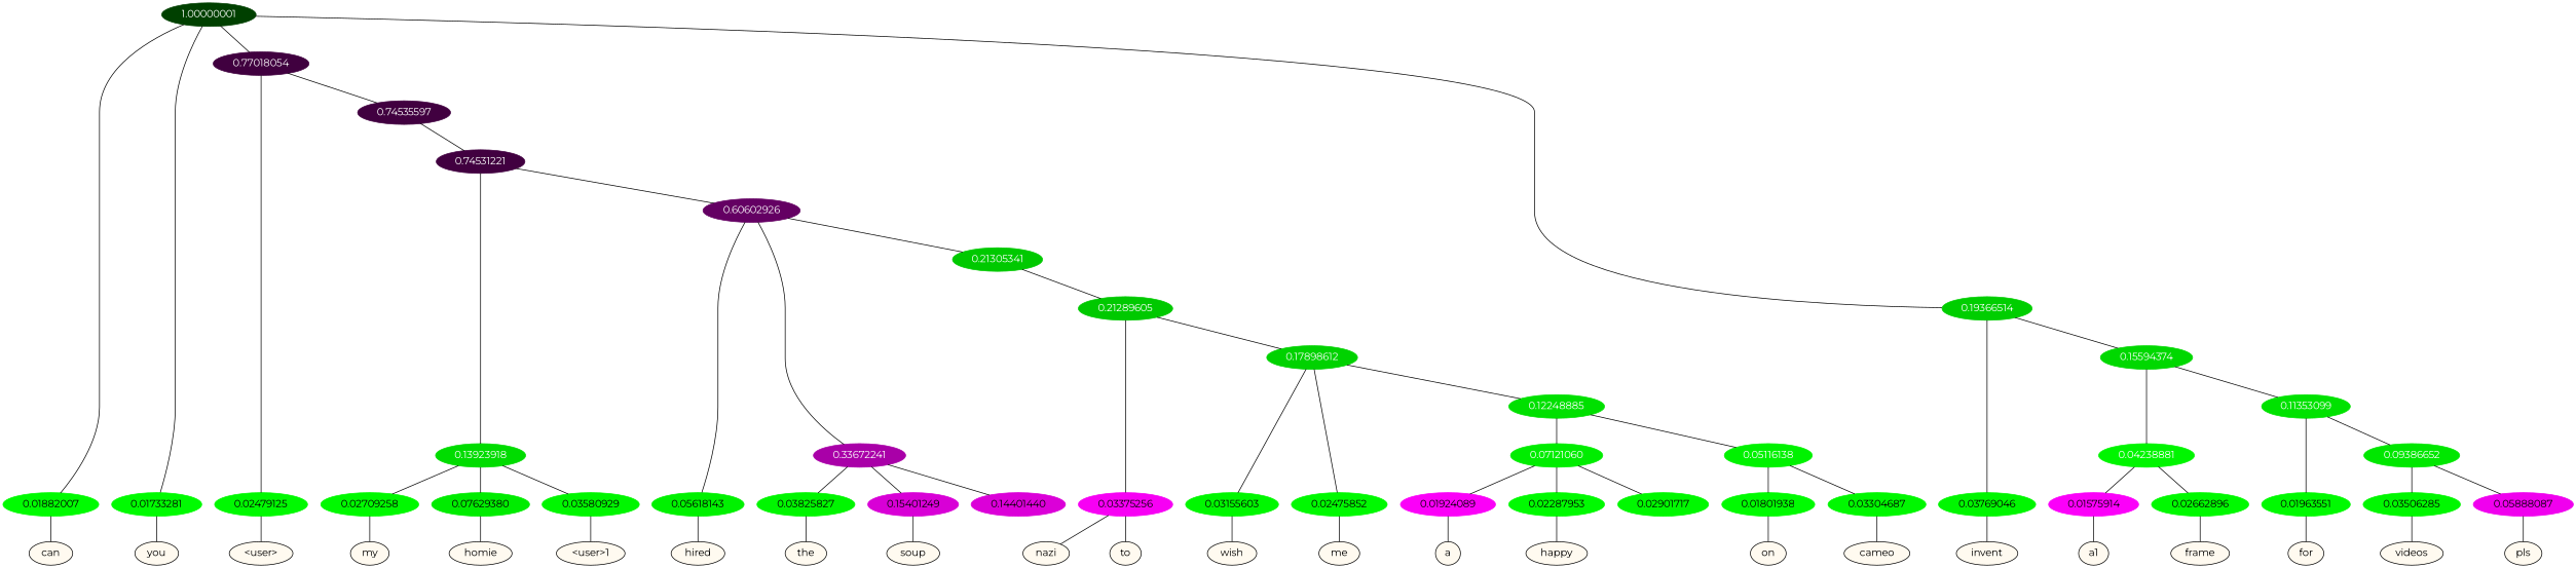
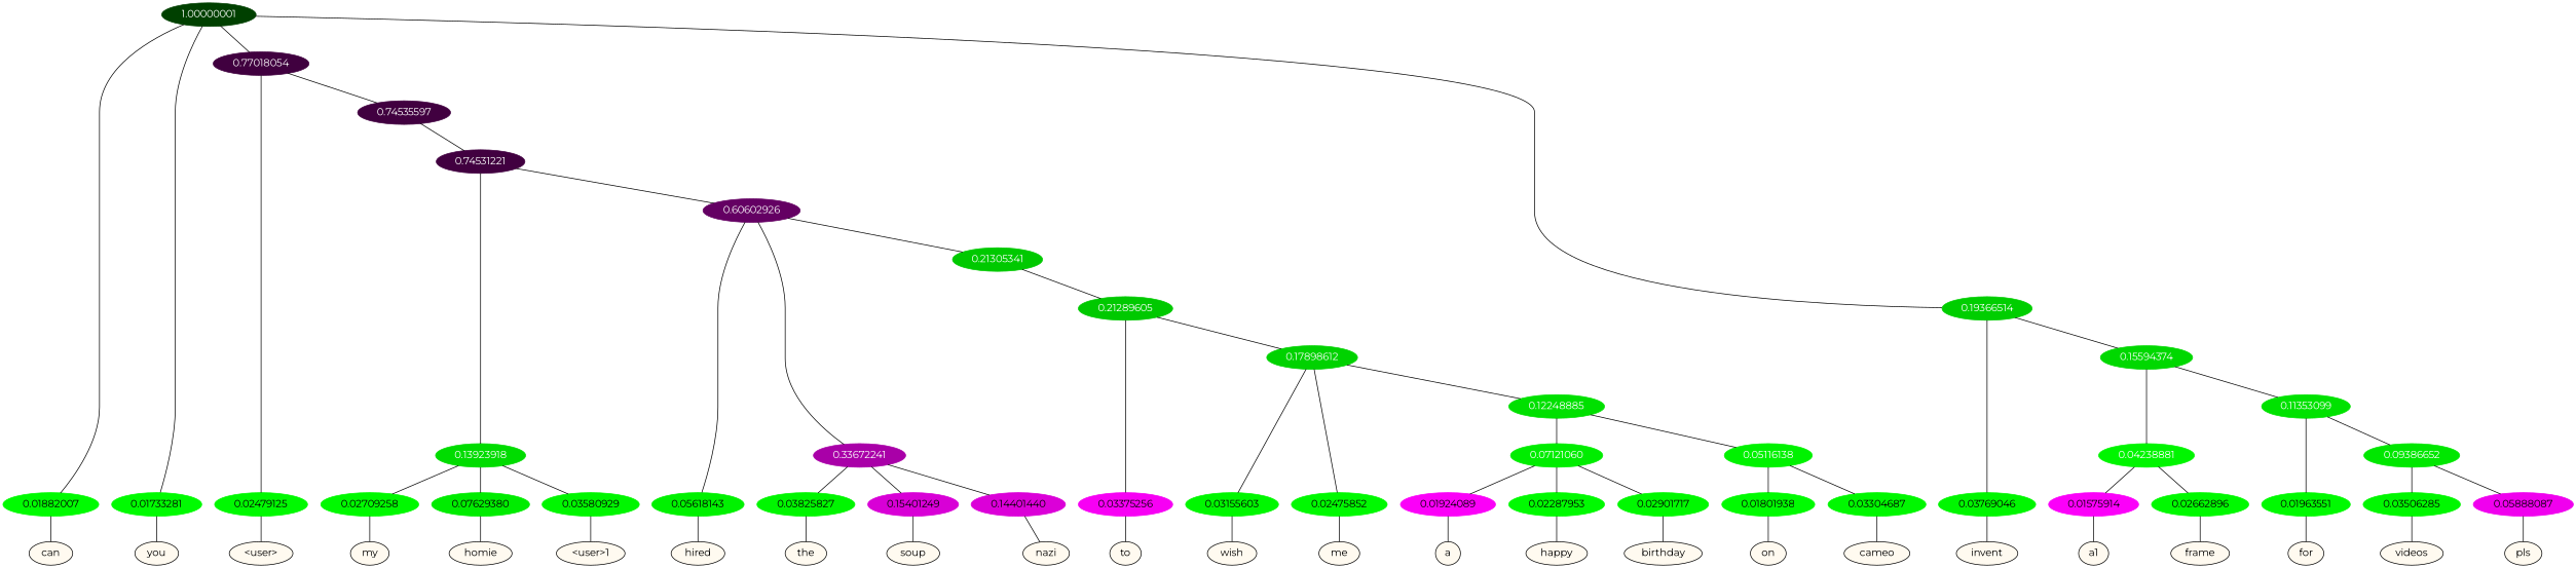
  graph {
    fontname=Montserrat
    node [color=black fontname=Montserrat format=png nodesep=0.001 ordering=out overlap_scaling=0.01 ranksep=0.001 style=filled]
    edge [fontname=Montserrat]
    n1 [fillcolor=floralwhite height=0.15 label="\<user\>" style="filled,solid" width=0.15]
    n2 [fillcolor=floralwhite height=0.15 label=my style="filled,solid" width=0.15]
    n3 [fillcolor=floralwhite height=0.15 label=homie style="filled,solid" width=0.15]
    n4 [fillcolor=floralwhite height=0.15 label="\<user\>1" style="filled,solid" width=0.15]
    n5 [fillcolor=floralwhite height=0.15 label=hired style="filled,solid" width=0.15]
    n6 [fillcolor=floralwhite height=0.15 label=the style="filled,solid" width=0.15]
    n7 [fillcolor=floralwhite height=0.15 label=soup style="filled,solid" width=0.15]
    n8 [fillcolor=floralwhite height=0.15 label=nazi style="filled,solid" width=0.15]
    n9 [fillcolor=floralwhite height=0.15 label=to style="filled,solid" width=0.15]
    n10 [fillcolor=floralwhite height=0.15 label=wish style="filled,solid" width=0.15]
    n11 [fillcolor=floralwhite height=0.15 label=me style="filled,solid" width=0.15]
    n12 [fillcolor=floralwhite height=0.15 label=a style="filled,solid" width=0.15]
    n13 [fillcolor=floralwhite height=0.15 label=happy style="filled,solid" width=0.15]
+   n14 [fillcolor=floralwhite height=0.15 label=birthday style="filled,solid" width=0.15]
    n15 [fillcolor=floralwhite height=0.15 label=on style="filled,solid" width=0.15]
    n16 [fillcolor=floralwhite height=0.15 label=cameo style="filled,solid" width=0.15]
    n17 [fillcolor=floralwhite height=0.15 label=can style="filled,solid" width=0.15]
    n18 [fillcolor=floralwhite height=0.15 label=you style="filled,solid" width=0.15]
    n19 [fillcolor=floralwhite height=0.15 label=invent style="filled,solid" width=0.15]
    n20 [fillcolor=floralwhite height=0.15 label=a1 style="filled,solid" width=0.15]
    n21 [fillcolor=floralwhite height=0.15 label=frame style="filled,solid" width=0.15]
    n22 [fillcolor=floralwhite height=0.15 label=for style="filled,solid" width=0.15]
    n23 [fillcolor=floralwhite height=0.15 label=videos style="filled,solid" width=0.15]
    n24 [fillcolor=floralwhite height=0.15 label=pls style="filled,solid" width=0.15]
    n25 [color="0.334 1.000 0.975" fontcolor=black height=0.15 label=0.02479125 width=0.15]
    n26 [color="0.334 1.000 0.973" fontcolor=black height=0.15 label=0.02709258 width=0.15]
    n27 [color="0.334 1.000 0.924" fontcolor=black height=0.15 label=0.07629380 width=0.15]
    n28 [color="0.334 1.000 0.964" fontcolor=black height=0.15 label=0.03580929 width=0.15]
    n29 [color="0.334 1.000 0.944" fontcolor=black height=0.15 label=0.05618143 width=0.15]
    n30 [color="0.334 1.000 0.962" fontcolor=black height=0.15 label=0.03825827 width=0.15]
    n31 [color="0.835 1.000 0.846" fontcolor=black height=0.15 label=0.15401249 width=0.15]
    n32 [color="0.835 1.000 0.856" fontcolor=black height=0.15 label=0.14401440 width=0.15]
    n33 [color="0.835 1.000 0.966" fontcolor=black height=0.15 label=0.03375256 width=0.15]
    n34 [color="0.334 1.000 0.968" fontcolor=black height=0.15 label=0.03155603 width=0.15]
    n35 [color="0.334 1.000 0.975" fontcolor=black height=0.15 label=0.02475852 width=0.15]
    n36 [color="0.835 1.000 0.981" fontcolor=black height=0.15 label=0.01924089 width=0.15]
    n37 [color="0.334 1.000 0.977" fontcolor=black height=0.15 label=0.02287953 width=0.15]
    n38 [color="0.334 1.000 0.971" fontcolor=black height=0.15 label=0.02901717 width=0.15]
    n39 [color="0.334 1.000 0.982" fontcolor=black height=0.15 label=0.01801938 width=0.15]
    n40 [color="0.334 1.000 0.967" fontcolor=black height=0.15 label=0.03304687 width=0.15]
    n41 [color="0.334 1.000 0.981" fontcolor=black height=0.15 label=0.01882007 width=0.15]
    n42 [color="0.334 1.000 0.983" fontcolor=black height=0.15 label=0.01733281 width=0.15]
    n43 [color="0.334 1.000 0.962" fontcolor=black height=0.15 label=0.03769046 width=0.15]
    n44 [color="0.835 1.000 0.984" fontcolor=black height=0.15 label=0.01575914 width=0.15]
    n45 [color="0.334 1.000 0.973" fontcolor=black height=0.15 label=0.02662896 width=0.15]
    n46 [color="0.334 1.000 0.980" fontcolor=black height=0.15 label=0.01963551 width=0.15]
    n47 [color="0.334 1.000 0.965" fontcolor=black height=0.15 label=0.03506285 width=0.15]
    n48 [color="0.835 1.000 0.941" fontcolor=black height=0.15 label=0.05888087 width=0.15]
    n49 [color="0.334 1.000 0.250" fontcolor=grey99 height=0.15 label=1.00000001 width=0.15]
    n50 [color="0.835 1.000 0.250" fontcolor=grey99 height=0.15 label=0.77018054 width=0.15]
    n51 [color="0.334 1.000 0.806" fontcolor=grey99 height=0.15 label=0.19366514 width=0.15]
    n52 [color="0.835 1.000 0.255" fontcolor=grey99 height=0.15 label=0.74535597 width=0.15]
    n53 [color="0.334 1.000 0.844" fontcolor=grey99 height=0.15 label=0.15594374 width=0.15]
    n54 [color="0.835 1.000 0.255" fontcolor=grey99 height=0.15 label=0.74531221 width=0.15]
    n55 [color="0.334 1.000 0.958" fontcolor=grey99 height=0.15 label=0.04238881 width=0.15]
    n56 [color="0.334 1.000 0.886" fontcolor=grey99 height=0.15 label=0.11353099 width=0.15]
    n57 [color="0.334 1.000 0.861" fontcolor=grey99 height=0.15 label=0.13923918 width=0.15]
    n58 [color="0.835 1.000 0.394" fontcolor=grey99 height=0.15 label=0.60602926 width=0.15]
    n59 [color="0.334 1.000 0.906" fontcolor=grey99 height=0.15 label=0.09386652 width=0.15]
    n60 [color="0.835 1.000 0.663" fontcolor=grey99 height=0.15 label=0.33672241 width=0.15]
    n61 [color="0.334 1.000 0.787" fontcolor=grey99 height=0.15 label=0.21305341 width=0.15]
    n62 [color="0.334 1.000 0.787" fontcolor=grey99 height=0.15 label=0.21289605 width=0.15]
    n63 [color="0.334 1.000 0.821" fontcolor=grey99 height=0.15 label=0.17898612 width=0.15]
    n64 [color="0.334 1.000 0.878" fontcolor=grey99 height=0.15 label=0.12248885 width=0.15]
    n65 [color="0.334 1.000 0.929" fontcolor=grey99 height=0.15 label=0.07121060 width=0.15]
    n66 [color="0.334 1.000 0.949" fontcolor=grey99 height=0.15 label=0.05116138 width=0.15]
    subgraph sub_1 {
      rank=same
      n1
      n2
      n3
      n4
      n5
      n6
      n7
      n8
      n9
      n10
      n11
      n12
      n13
+     n14
      n15
      n16
      n17
      n18
      n19
      n20
      n21
      n22
      n23
      n24
    }
    subgraph sub_2 {
      rank=same
      n25
      n26
      n27
      n28
      n29
      n30
      n31
      n32
      n33
      n34
      n35
      n36
      n37
      n38
      n39
      n40
      n41
      n42
      n43
      n44
      n45
      n46
      n47
      n48
    }
    n25 -- n1
    n26 -- n2
    n27 -- n3
    n28 -- n4
    n29 -- n5
    n30 -- n6
    n31 -- n7
-   n33 -- n8
+   n32 -- n8
    n33 -- n9
    n34 -- n10
    n35 -- n11
    n36 -- n12
    n37 -- n13
+   n38 -- n14
    n39 -- n15
    n40 -- n16
    n41 -- n17
    n42 -- n18
    n43 -- n19
    n44 -- n20
    n45 -- n21
    n46 -- n22
    n47 -- n23
    n48 -- n24
    n49 -- n41
    n49 -- n42
    n49 -- n50
    n49 -- n51
    n50 -- n25
    n50 -- n52
    n51 -- n43
    n51 -- n53
    n52 -- n54
    n53 -- n55
    n53 -- n56
    n54 -- n57
    n54 -- n58
    n55 -- n44
    n55 -- n45
    n56 -- n46
    n56 -- n59
    n57 -- n26
    n57 -- n27
    n57 -- n28
    n58 -- n29
    n58 -- n60
    n58 -- n61
    n59 -- n47
    n59 -- n48
    n60 -- n30
    n60 -- n31
    n60 -- n32
    n61 -- n62
    n62 -- n33
    n62 -- n63
    n63 -- n34
    n63 -- n35
    n63 -- n64
    n64 -- n65
    n64 -- n66
    n65 -- n36
    n65 -- n37
    n65 -- n38
    n66 -- n39
    n66 -- n40
  }
